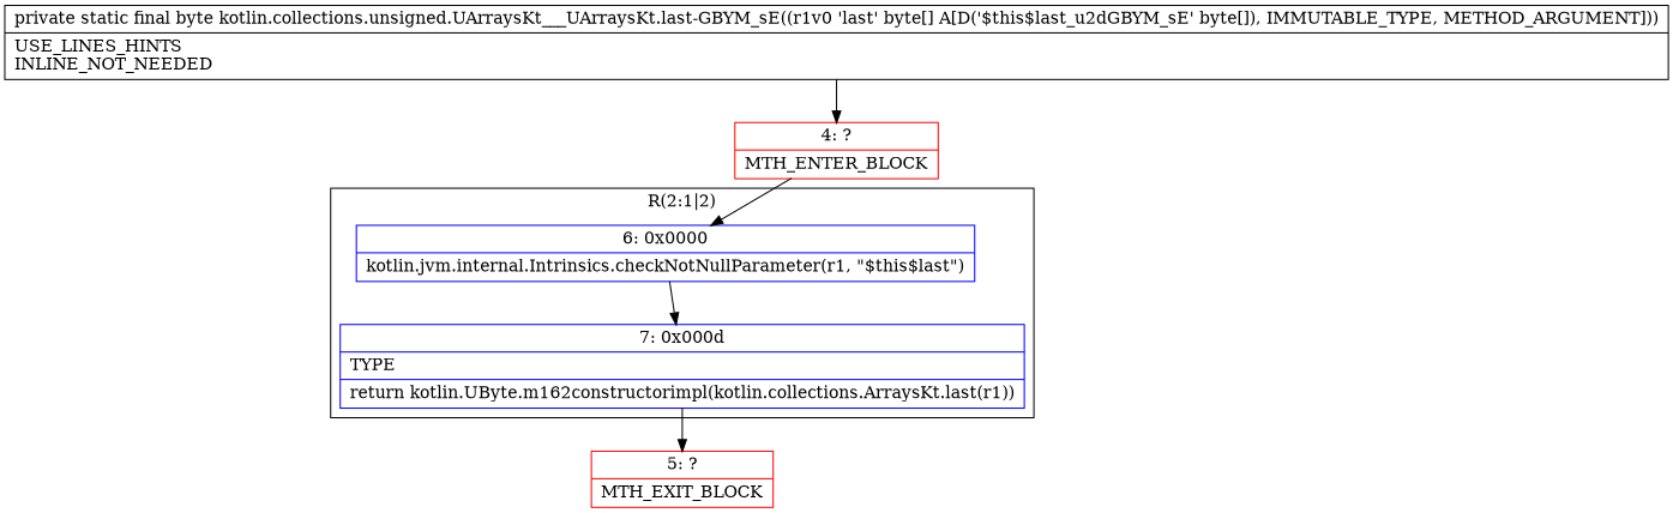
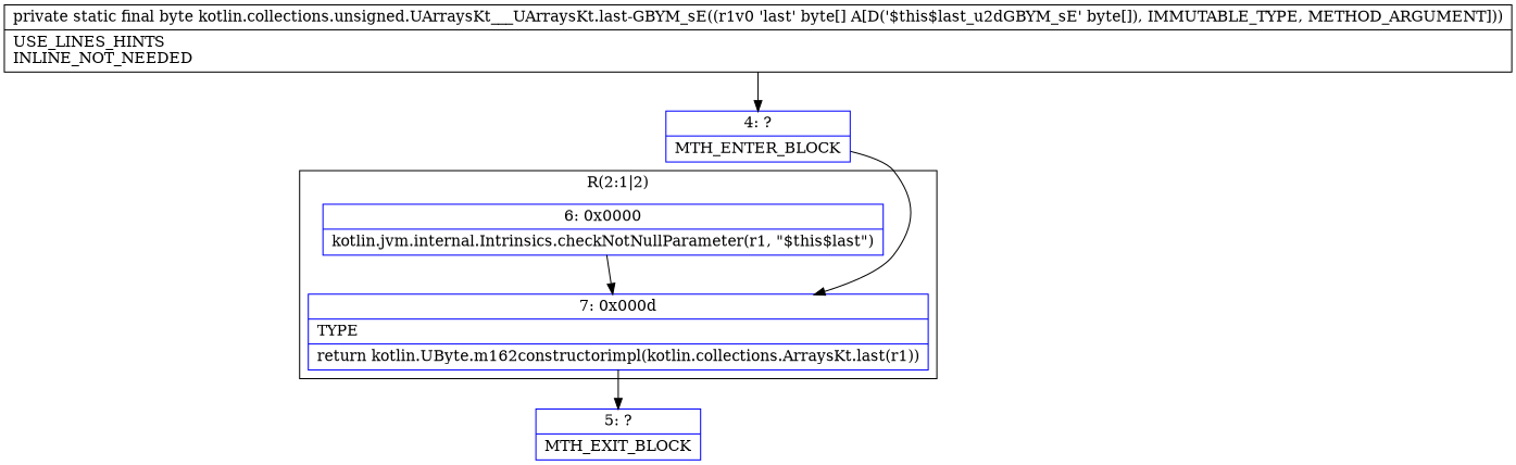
  digraph {
    node [color=blue shape=record]
    n1 [label="{6\:\ 0x0000|kotlin.jvm.internal.Intrinsics.checkNotNullParameter(r1, \"$this$last\")\l}"]
    n2 [label="{7\:\ 0x000d|TYPE\l|return kotlin.UByte.m162constructorimpl(kotlin.collections.ArraysKt.last(r1))\l}"]
-   n3 [color=red label="{5\:\ ?|MTH_EXIT_BLOCK\l}"]
-   n4 [color=red label="{4\:\ ?|MTH_ENTER_BLOCK\l}"]
+   n3 [label="{5\:\ ?|MTH_EXIT_BLOCK\l}"]
+   n4 [label="{4\:\ ?|MTH_ENTER_BLOCK\l}"]
    n5 [label="{private static final byte kotlin.collections.unsigned.UArraysKt___UArraysKt.last\-GBYM_sE((r1v0 'last' byte[] A[D('$this$last_u2dGBYM_sE' byte[]), IMMUTABLE_TYPE, METHOD_ARGUMENT]))  | USE_LINES_HINTS\lINLINE_NOT_NEEDED\l}" color=""]
    subgraph cluster_1 {
      label="R(2:1|2)"
      n1
      n2
    }
    n1 -> n2
    n2 -> n3
-   n4 -> n1
+   n4 -> n2
    n5 -> n4
  }
